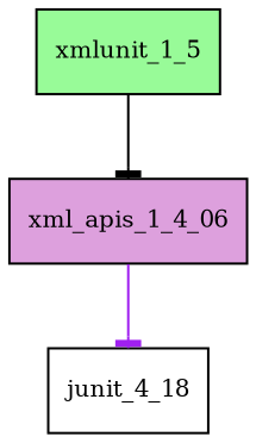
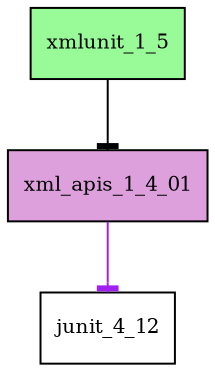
  digraph {
    node [fontsize=10.0 shape=box style=filled]
    edge [arrowhead=tee]
    xmlunit_1_5 [fillcolor=palegreen]
-   xml_apis_1_4_01 [fillcolor=plum label=xml_apis_1_4_06]
-   junit_4_12 [fillcolor=white label=junit_4_18]
+   xml_apis_1_4_01 [fillcolor=plum]
+   junit_4_12 [fillcolor=white]
    xmlunit_1_5 -> xml_apis_1_4_01 [color=black]
    xml_apis_1_4_01 -> junit_4_12 [color=purple]
  }
